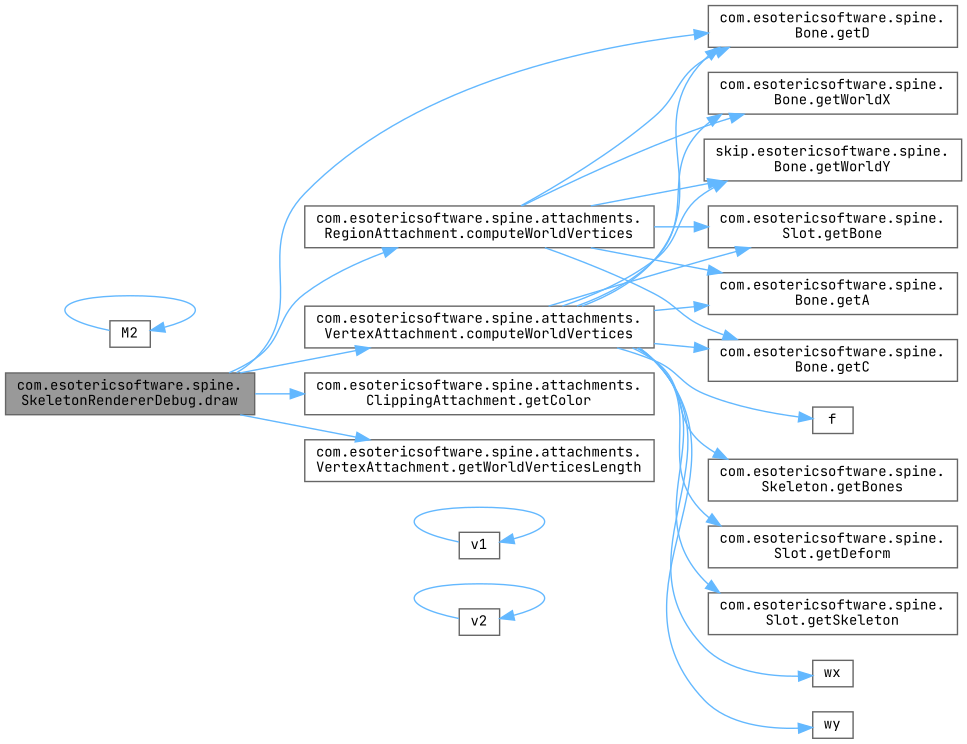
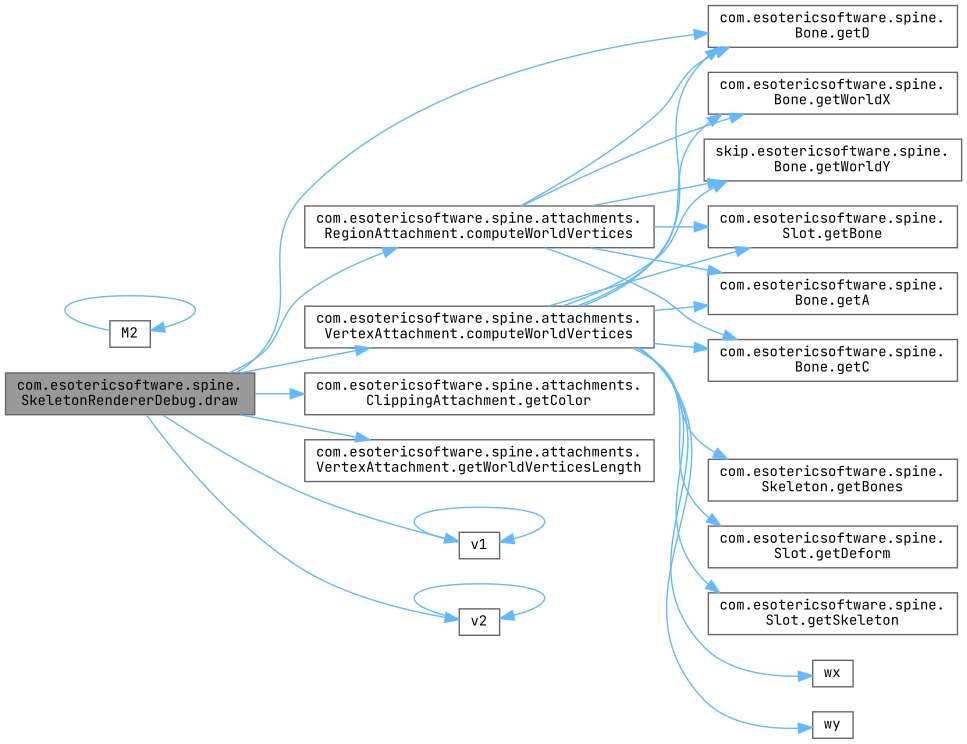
  digraph {
    fontname="JetBrains Mono"
    rankdir=LR
    node [color=grey40 fillcolor=white fontname="JetBrains Mono" fontsize=10 shape=box style=filled]
    edge [color=steelblue1 fontname="JetBrains Mono" fontsize=10 labelfontname=Helvetica labelfontsize=10 style=solid]
    n1 [color=gray40 fillcolor=grey60 fontcolor=black height=0.2 label="com.esotericsoftware.spine.\lSkeletonRendererDebug.draw" width=0.4]
    n2 [height=0.2 label="com.esotericsoftware.spine.attachments.\lRegionAttachment.computeWorldVertices" width=0.4]
    n3 [height=0.2 label="com.esotericsoftware.spine.attachments.\lVertexAttachment.computeWorldVertices" width=0.4]
    n4 [height=0.2 label="com.esotericsoftware.spine.attachments.\lClippingAttachment.getColor" width=0.4]
    n5 [height=0.2 label="com.esotericsoftware.spine.attachments.\lVertexAttachment.getWorldVerticesLength" width=0.4]
    n6 [height=0.2 label=v1 width=0.4]
    n7 [height=0.2 label=v2 width=0.4]
    n8 [height=0.2 label="com.esotericsoftware.spine.\lBone.getD" width=0.4]
    n9 [height=0.2 label="com.esotericsoftware.spine.\lSlot.getBone" width=0.4]
    n10 [height=0.2 label="com.esotericsoftware.spine.\lBone.getA" width=0.4]
    n11 [height=0.2 label="com.esotericsoftware.spine.\lBone.getC" width=0.4]
    n12 [height=0.2 label="com.esotericsoftware.spine.\lBone.getWorldX" width=0.4]
    n13 [height=0.2 label="skip.esotericsoftware.spine.\lBone.getWorldY" width=0.4]
-   n14 [height=0.2 label=f width=0.4]
    n15 [height=0.2 label="com.esotericsoftware.spine.\lSkeleton.getBones" width=0.4]
    n16 [height=0.2 label="com.esotericsoftware.spine.\lSlot.getDeform" width=0.4]
    n17 [height=0.2 label="com.esotericsoftware.spine.\lSlot.getSkeleton" width=0.4]
    n18 [height=0.2 label=wx width=0.4]
    n19 [height=0.2 label=wy width=0.4]
    n20 [height=0.2 label=M2 width=0.4]
    n1 -> n2
    n1 -> n3
    n1 -> n4
    n1 -> n5
+   n1 -> n6
+   n1 -> n7
    n1 -> n8
    n2 -> n8
    n2 -> n9
    n2 -> n10
    n2 -> n11
    n2 -> n12
    n2 -> n13
    n3 -> n8
    n3 -> n9
    n3 -> n10
    n3 -> n11
    n3 -> n12
    n3 -> n13
-   n3 -> n14
    n3 -> n15
    n3 -> n16
    n3 -> n17
    n3 -> n18
    n3 -> n19
    n6 -> n6
    n7 -> n7
    n20 -> n20
  }
